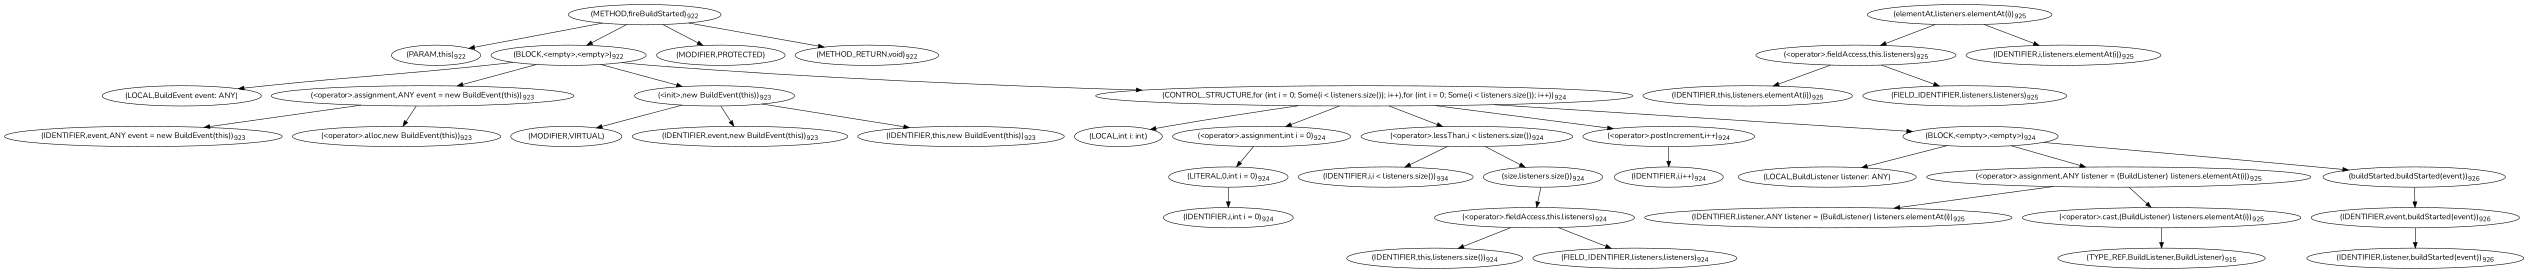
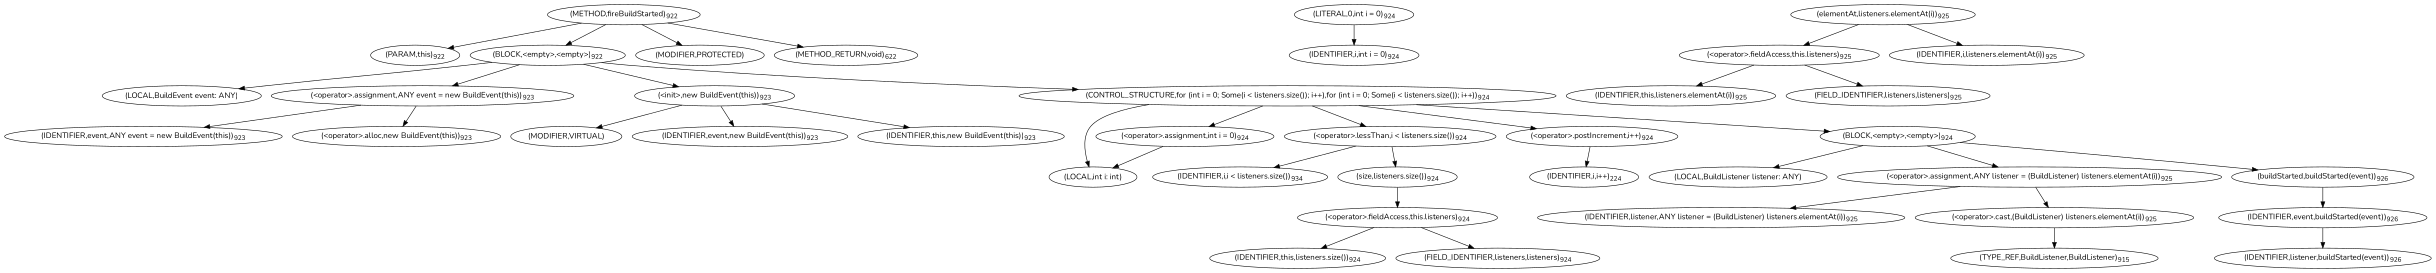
  digraph {
    fontname=Nunito
    node [fontname=Nunito]
    edge [fontname=Nunito]
    n1 [label=<(METHOD,fireBuildStarted)<SUB>922</SUB>>]
    n2 [label=<(PARAM,this)<SUB>922</SUB>>]
    n3 [label=<(BLOCK,&lt;empty&gt;,&lt;empty&gt;)<SUB>922</SUB>>]
    n4 [label=<(MODIFIER,PROTECTED)>]
-   n5 [label=<(METHOD_RETURN,void)<SUB>922</SUB>>]
+   n5 [label=<(METHOD_RETURN,void)<SUB>622</SUB>>]
    n6 [label=<(LOCAL,BuildEvent event: ANY)>]
    n7 [label=<(&lt;operator&gt;.assignment,ANY event = new BuildEvent(this))<SUB>923</SUB>>]
    n8 [label=<(&lt;init&gt;,new BuildEvent(this))<SUB>923</SUB>>]
    n9 [label=<(CONTROL_STRUCTURE,for (int i = 0; Some(i &lt; listeners.size()); i++),for (int i = 0; Some(i &lt; listeners.size()); i++))<SUB>924</SUB>>]
    n10 [label=<(MODIFIER,VIRTUAL)>]
    n11 [label=<(IDENTIFIER,event,ANY event = new BuildEvent(this))<SUB>923</SUB>>]
    n12 [label=<(&lt;operator&gt;.alloc,new BuildEvent(this))<SUB>923</SUB>>]
    n13 [label=<(IDENTIFIER,event,new BuildEvent(this))<SUB>923</SUB>>]
    n14 [label=<(IDENTIFIER,this,new BuildEvent(this))<SUB>923</SUB>>]
    n15 [label=<(LOCAL,int i: int)>]
    n16 [label=<(&lt;operator&gt;.assignment,int i = 0)<SUB>924</SUB>>]
    n17 [label=<(&lt;operator&gt;.lessThan,i &lt; listeners.size())<SUB>924</SUB>>]
    n18 [label=<(&lt;operator&gt;.postIncrement,i++)<SUB>924</SUB>>]
    n19 [label=<(BLOCK,&lt;empty&gt;,&lt;empty&gt;)<SUB>924</SUB>>]
    n20 [label=<(LITERAL,0,int i = 0)<SUB>924</SUB>>]
    n21 [label=<(IDENTIFIER,i,i &lt; listeners.size())<SUB>934</SUB>>]
    n22 [label=<(size,listeners.size())<SUB>924</SUB>>]
-   n23 [label=<(IDENTIFIER,i,i++)<SUB>924</SUB>>]
+   n23 [label=<(IDENTIFIER,i,i++)<SUB>224</SUB>>]
    n24 [label=<(LOCAL,BuildListener listener: ANY)>]
    n25 [label=<(&lt;operator&gt;.assignment,ANY listener = (BuildListener) listeners.elementAt(i))<SUB>925</SUB>>]
    n26 [label=<(buildStarted,buildStarted(event))<SUB>926</SUB>>]
    n27 [label=<(IDENTIFIER,i,int i = 0)<SUB>924</SUB>>]
    n28 [label=<(&lt;operator&gt;.fieldAccess,this.listeners)<SUB>924</SUB>>]
    n29 [label=<(IDENTIFIER,this,listeners.size())<SUB>924</SUB>>]
    n30 [label=<(FIELD_IDENTIFIER,listeners,listeners)<SUB>924</SUB>>]
    n31 [label=<(IDENTIFIER,listener,ANY listener = (BuildListener) listeners.elementAt(i))<SUB>925</SUB>>]
    n32 [label=<(&lt;operator&gt;.cast,(BuildListener) listeners.elementAt(i))<SUB>925</SUB>>]
    n33 [label=<(IDENTIFIER,event,buildStarted(event))<SUB>926</SUB>>]
    n34 [label=<(TYPE_REF,BuildListener,BuildListener)<SUB>915</SUB>>]
    n35 [label=<(elementAt,listeners.elementAt(i))<SUB>925</SUB>>]
    n36 [label=<(&lt;operator&gt;.fieldAccess,this.listeners)<SUB>925</SUB>>]
    n37 [label=<(IDENTIFIER,i,listeners.elementAt(i))<SUB>925</SUB>>]
    n38 [label=<(IDENTIFIER,this,listeners.elementAt(i))<SUB>925</SUB>>]
    n39 [label=<(FIELD_IDENTIFIER,listeners,listeners)<SUB>925</SUB>>]
    n40 [label=<(IDENTIFIER,listener,buildStarted(event))<SUB>926</SUB>>]
    n1 -> n2
    n1 -> n3
    n1 -> n4
    n1 -> n5
    n3 -> n6
    n3 -> n7
    n3 -> n8
    n3 -> n9
    n7 -> n11
    n7 -> n12
    n8 -> n10
    n8 -> n13
    n8 -> n14
    n9 -> n15
    n9 -> n16
    n9 -> n17
    n9 -> n18
    n9 -> n19
-   n16 -> n20
+   n16 -> n15
    n17 -> n21
    n17 -> n22
    n18 -> n23
    n19 -> n24
    n19 -> n25
    n19 -> n26
    n20 -> n27
    n22 -> n28
    n25 -> n31
    n25 -> n32
    n26 -> n33
    n28 -> n29
    n28 -> n30
    n32 -> n34
    n33 -> n40
    n35 -> n36
    n35 -> n37
    n36 -> n38
    n36 -> n39
  }
